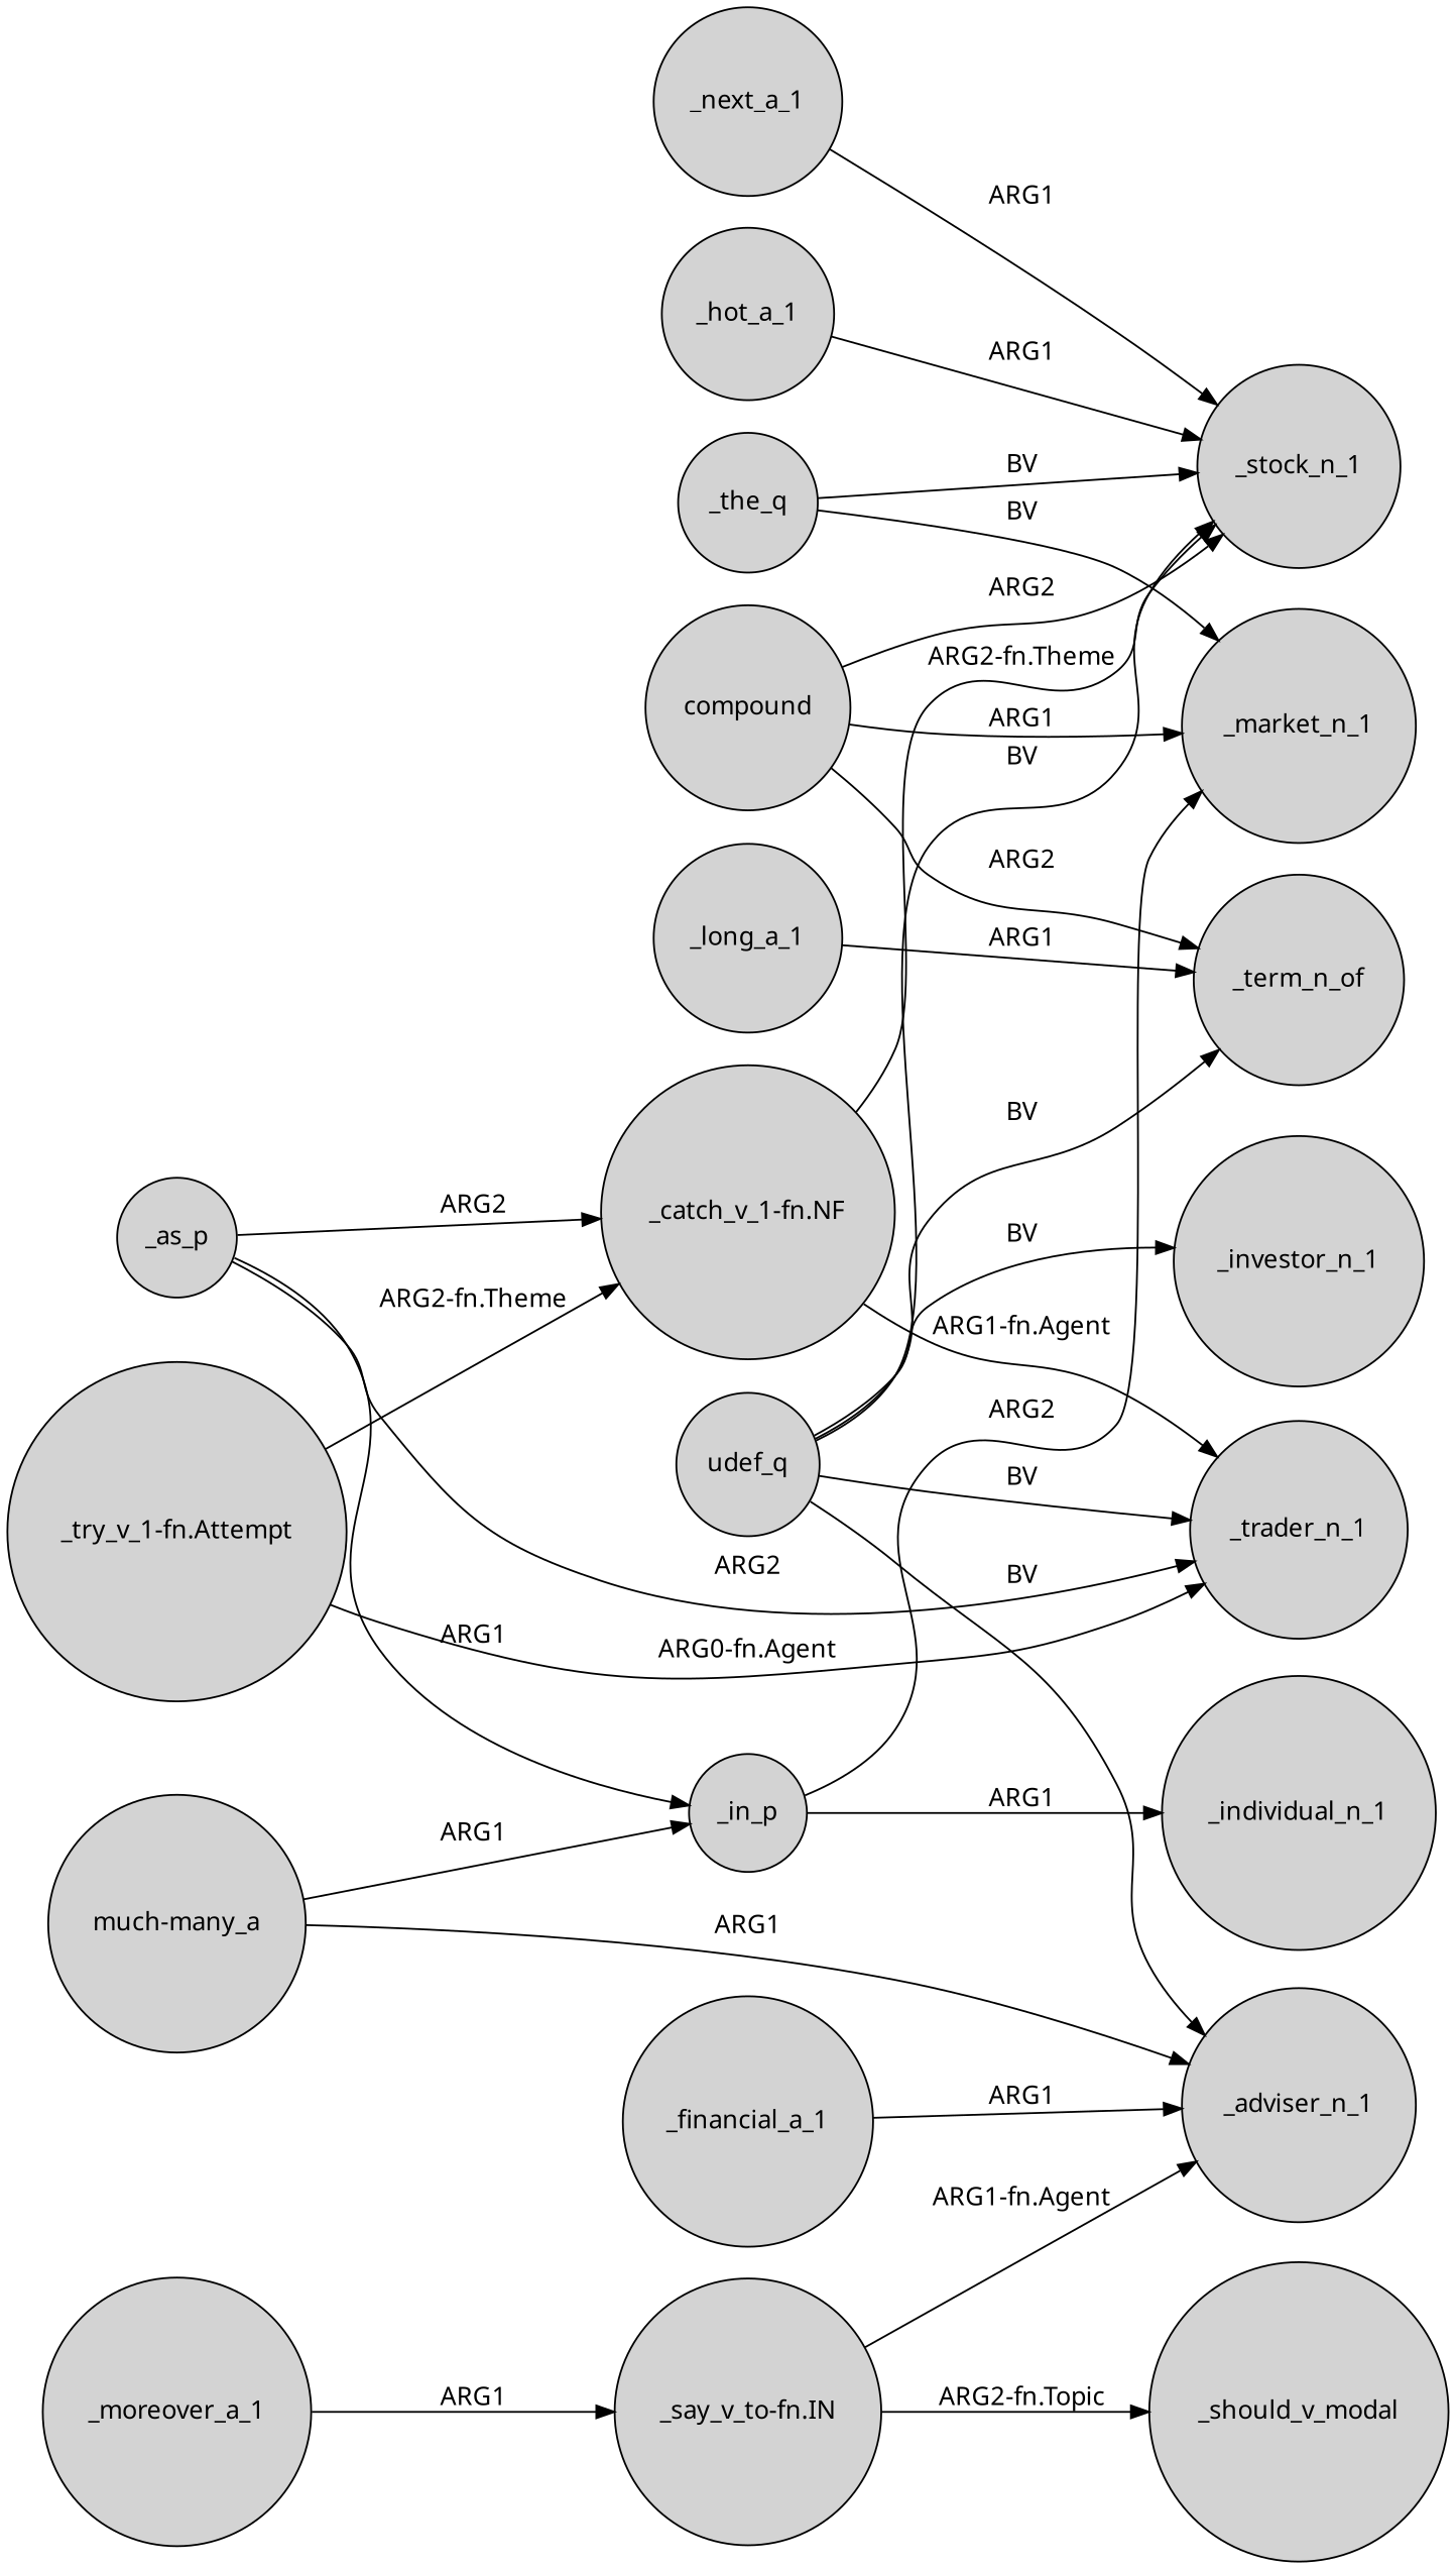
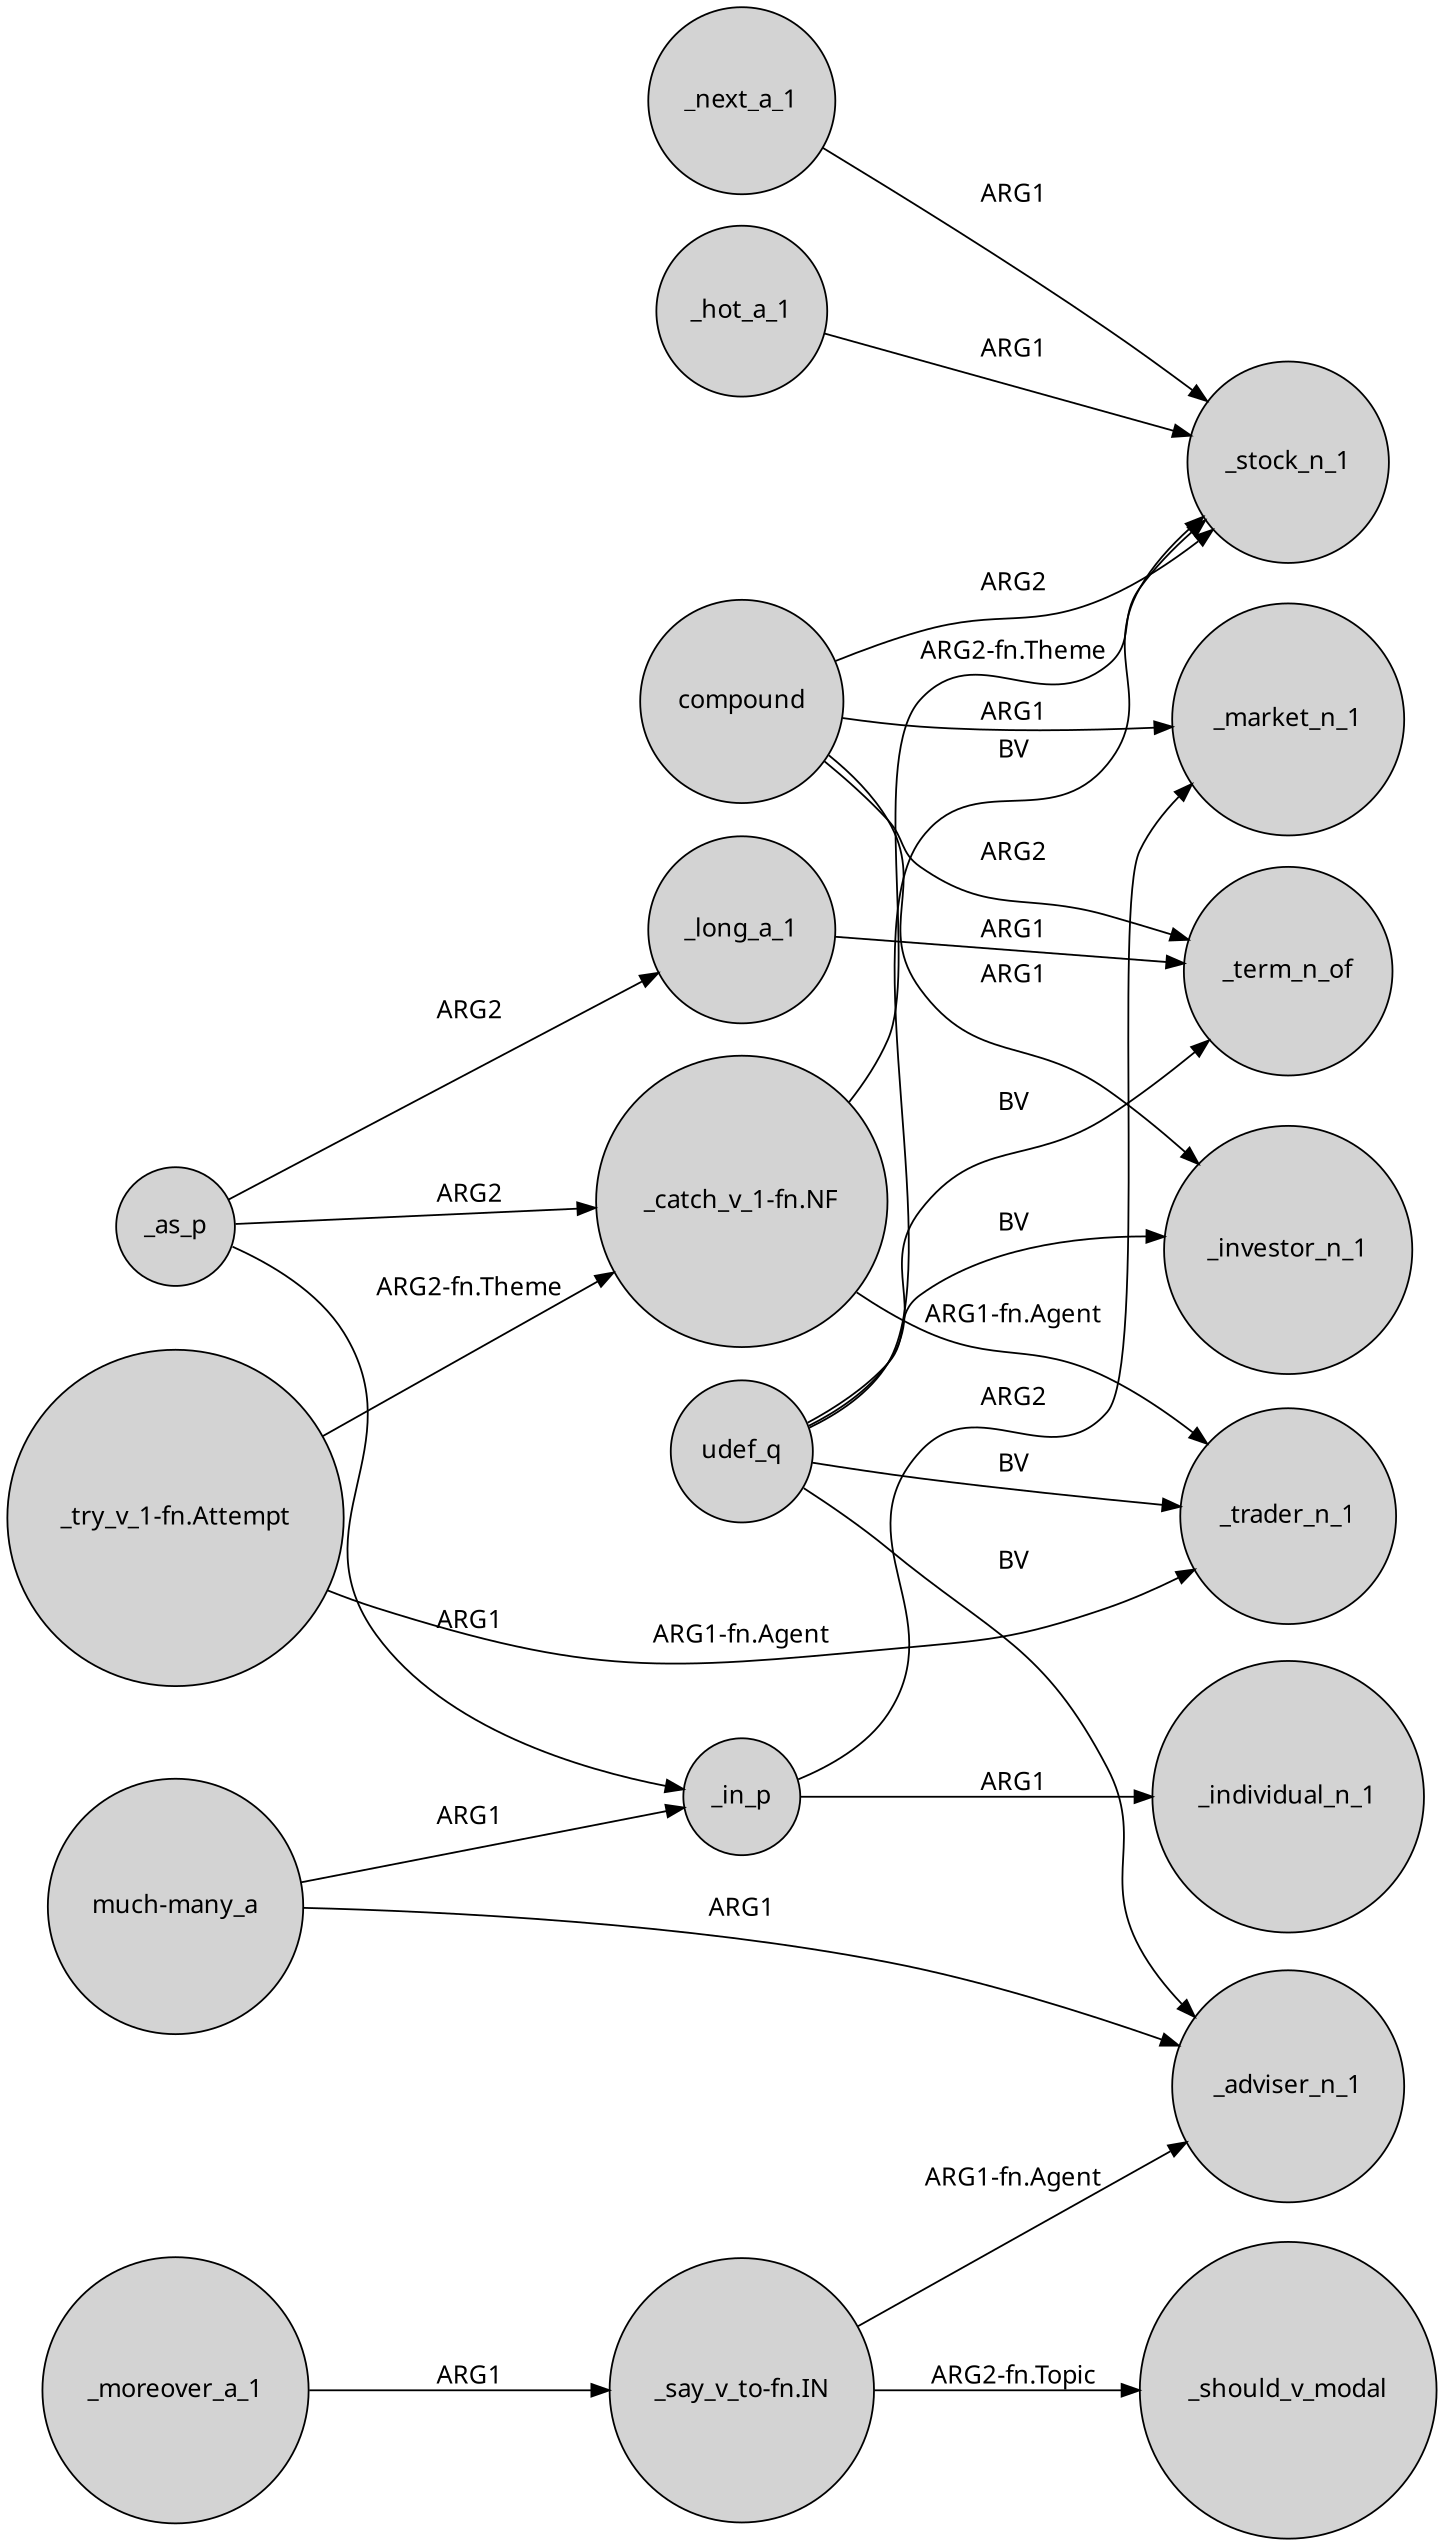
  digraph {
    fontname="Noto Sans"
    rankdir=LR
    node [fontname="Noto Sans" shape=circle style=filled]
    edge [fontname="Noto Sans"]
    _next_a_1
    _stock_n_1
    udef_q
    _investor_n_1
    _adviser_n_1
    _term_n_of
    _trader_n_1
-   _financial_a_1
    compound
    _market_n_1
-   _the_q
    "_catch_v_1-fn.NF"
    _moreover_a_1
    "_say_v_to-fn.IN"
    _should_v_modal
    "_try_v_1-fn.Attempt"
    _in_p
    _individual_n_1
    _as_p
    "much-many_a"
    _long_a_1
    _hot_a_1
    _next_a_1 -> _stock_n_1 [label=ARG1]
    udef_q -> _stock_n_1 [label=BV]
    udef_q -> _investor_n_1 [label=BV]
    udef_q -> _adviser_n_1 [label=BV]
    udef_q -> _term_n_of [label=BV]
    udef_q -> _trader_n_1 [label=BV]
-   _financial_a_1 -> _adviser_n_1 [label=ARG1]
    compound -> _stock_n_1 [label=ARG2]
+   compound -> _investor_n_1 [label=ARG1]
    compound -> _term_n_of [label=ARG2]
    compound -> _market_n_1 [label=ARG1]
-   _the_q -> _stock_n_1 [label=BV]
-   _the_q -> _market_n_1 [label=BV]
    "_catch_v_1-fn.NF" -> _stock_n_1 [label="ARG2-fn.Theme"]
    "_catch_v_1-fn.NF" -> _trader_n_1 [label="ARG1-fn.Agent"]
    _moreover_a_1 -> "_say_v_to-fn.IN" [label=ARG1]
    "_say_v_to-fn.IN" -> _adviser_n_1 [label="ARG1-fn.Agent"]
    "_say_v_to-fn.IN" -> _should_v_modal [label="ARG2-fn.Topic"]
-   "_try_v_1-fn.Attempt" -> _trader_n_1 [label="ARG0-fn.Agent"]
+   "_try_v_1-fn.Attempt" -> _trader_n_1 [label="ARG1-fn.Agent"]
    "_try_v_1-fn.Attempt" -> "_catch_v_1-fn.NF" [label="ARG2-fn.Theme"]
    _in_p -> _market_n_1 [label=ARG2]
    _in_p -> _individual_n_1 [label=ARG1]
-   _as_p -> _trader_n_1 [label=ARG2]
+   _as_p -> _long_a_1 [label=ARG2]
    _as_p -> "_catch_v_1-fn.NF" [label=ARG2]
    _as_p -> _in_p [label=ARG1]
    "much-many_a" -> _adviser_n_1 [label=ARG1]
    "much-many_a" -> _in_p [label=ARG1]
    _long_a_1 -> _term_n_of [label=ARG1]
    _hot_a_1 -> _stock_n_1 [label=ARG1]
  }
